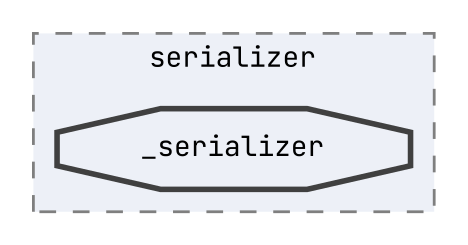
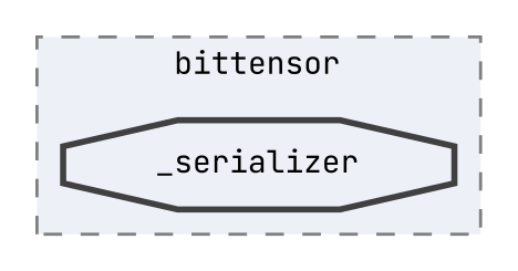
  digraph {
    compound=true
    fontname="JetBrains Mono"
    n1 [color=grey25 fillcolor="#edf0f7" fontname="JetBrains Mono" fontsize=10 height=0.2 label=_serializer shape=octagon style="filled,bold" width=0.4]
    subgraph cluster_1 {
      bgcolor="#edf0f7"
      fontsize=10
-     label=serializer
+     label=bittensor
      pencolor=grey50
      style="filled,dashed"
      n1
    }
  }
